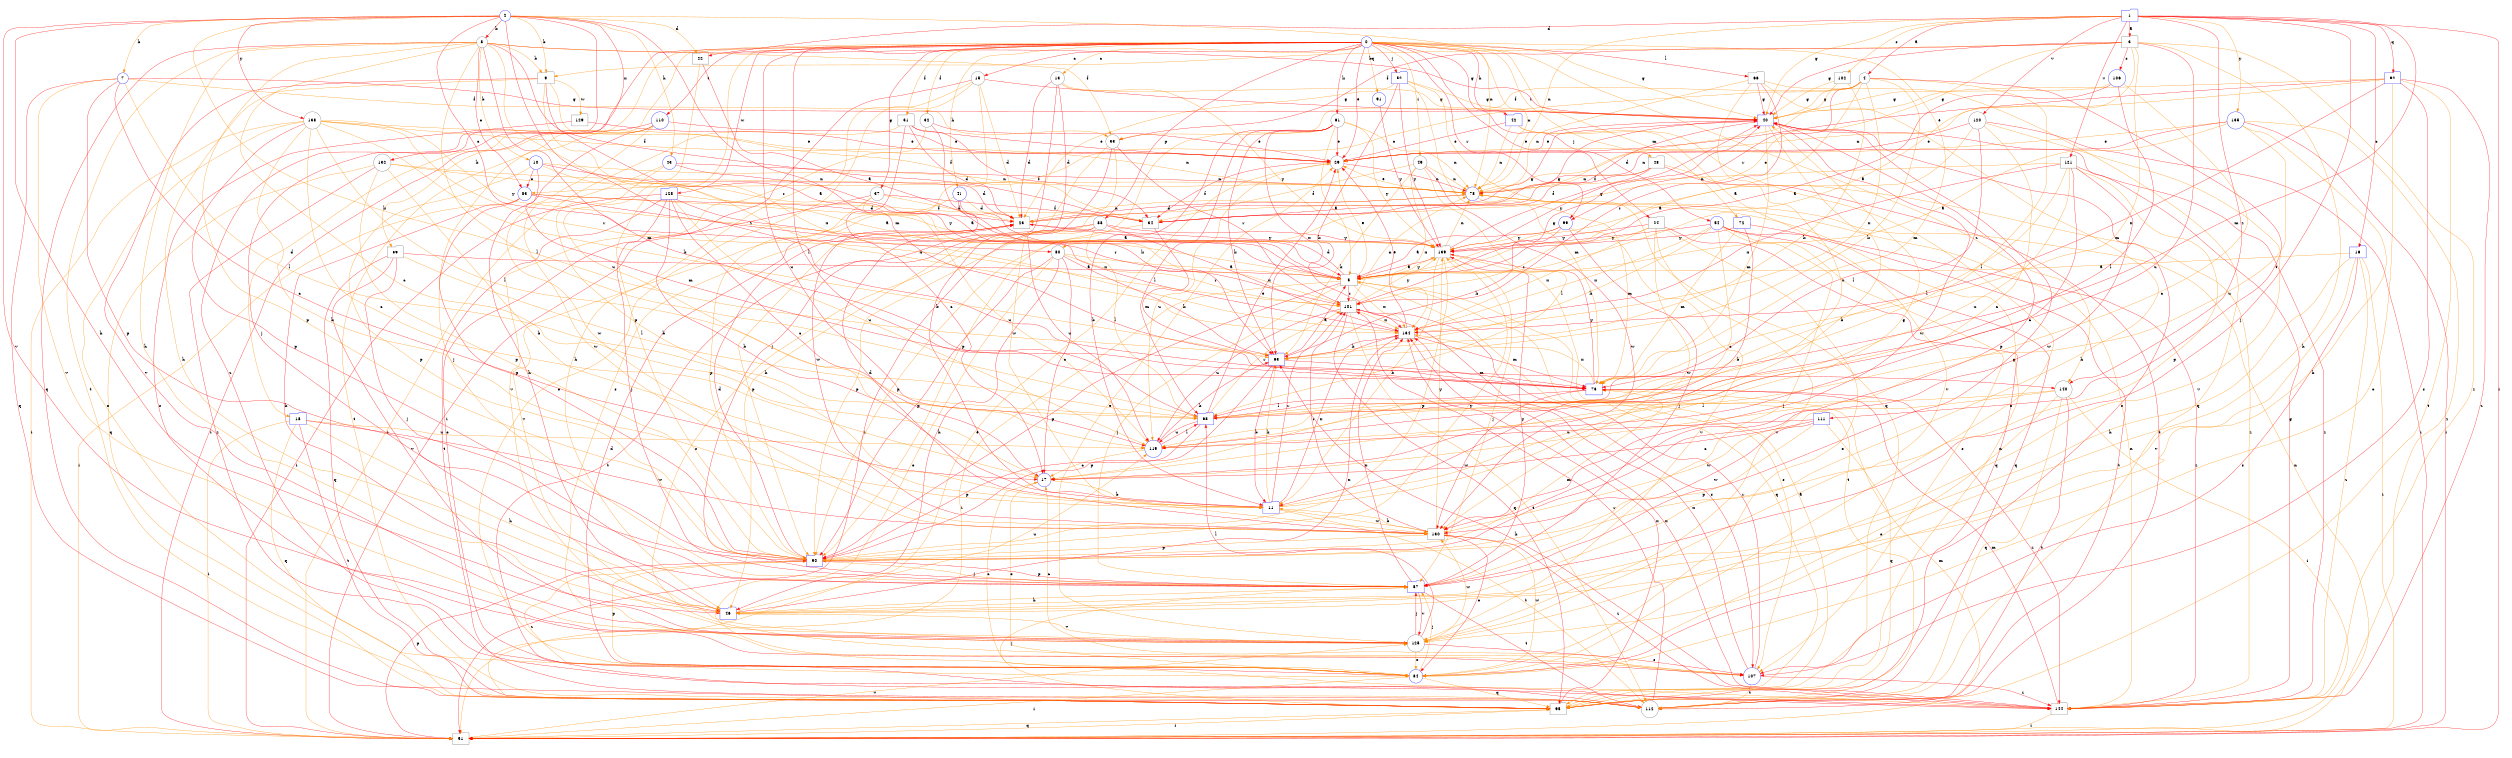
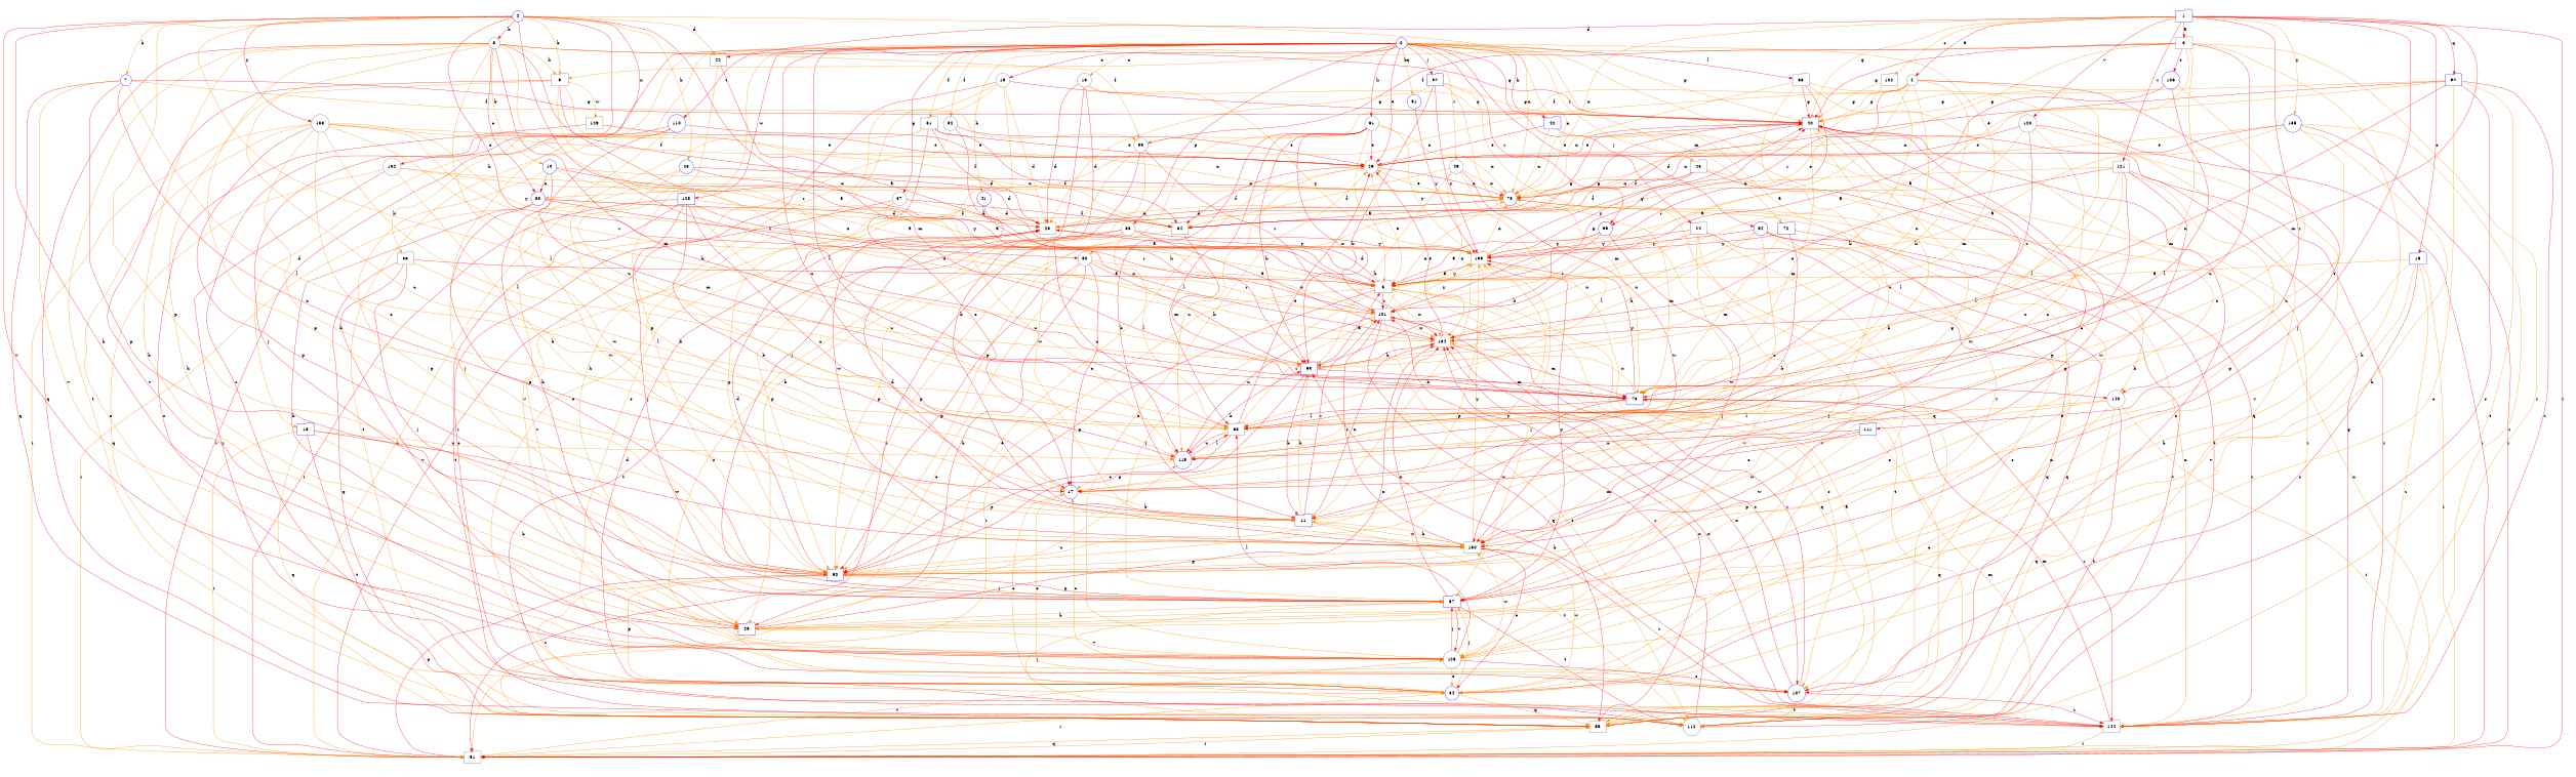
  strict digraph {
    node [color=gray40 shape=folder]
    edge [color=darkorange]
    0 [color=blue shape=circle]
    13 [shape=circle]
    15 [shape=circle]
    18 [color=blue]
    24
    29 [shape=circle]
    31
    32 [shape=circle]
    37 [shape=circle]
    40 [color=blue]
    41 [color=blue shape=circle]
    42 [color=blue]
    48
    49 [shape=circle]
    52 [color=blue]
    54 [color=blue shape=circle]
    57 [color=blue]
    59
    61 [shape=circle]
    66
-   68 [color=blue]
+   68
    72 [color=blue]
    73 [color=blue]
    78 [color=blue shape=circle]
    88 [shape=circle]
    90 [color=blue]
    91 [color=blue shape=circle]
    99 [color=blue shape=circle]
    110 [color=blue shape=circle]
    119 [color=blue shape=circle]
    128 [color=blue]
    140 [shape=circle]
    23
    139
    11 [color=blue]
    51
    46 [color=blue]
    107 [color=blue shape=circle]
    84 [color=blue shape=circle]
    95
    112 [shape=circle]
    130
    125 [shape=circle]
    134
    101
    34
    17 [color=blue shape=circle]
    63 [color=blue]
    5
    144
    1 [color=blue]
    3
    4 [shape=circle]
    16 [color=blue]
    22
    92 [color=blue]
    102
    120 [shape=circle]
    121
    135 [color=blue shape=circle]
    9
    80 [shape=circle]
    33 [shape=circle]
    106 [color=blue shape=circle]
    83 [color=blue shape=circle]
    111 [color=blue]
    2 [color=blue shape=circle]
    7 [color=blue shape=circle]
    8 [shape=circle]
    43 [color=blue shape=circle]
    132 [shape=circle]
    138 [shape=circle]
    10 [color=blue shape=circle]
    129
    0 -> 13 [label=c]
    0 -> 15 [color=red label=c]
    0 -> 18 [label=d]
    0 -> 24 [color=red label=e]
    0 -> 29 [color=red label=e]
    0 -> 31 [label=f]
    0 -> 32 [label=f]
    0 -> 37 [color=red label=g]
    0 -> 40 [label=g]
    0 -> 41 [label=h]
    0 -> 42 [color=red label=h]
    0 -> 48 [label=i]
    0 -> 49 [label=i]
    0 -> 52 [color=red label=j]
    0 -> 54 [color=red label=j]
    0 -> 57 [color=red label=j]
    0 -> 59 [label=k]
    0 -> 61 [color=red label=k]
    0 -> 66 [color=red label=l]
    0 -> 68 [color=red label=l]
    0 -> 72 [label=m]
    0 -> 73 [label=m]
    0 -> 78 [label=n]
    0 -> 88 [color=red label=p]
    0 -> 90 [label=p]
    0 -> 91 [label=q]
    0 -> 99 [color=red label=r]
    0 -> 110 [color=red label=t]
    0 -> 119 [color=red label=u]
    0 -> 128 [color=red label=w]
    0 -> 140 [label=z]
    13 -> 40 [label=g]
    13 -> 57 [color=red label=j]
    13 -> 23 [color=red label=d]
    13 -> 139 [label=y]
    13 -> 11 [color=red label=b]
    15 -> 40 [color=red label=g]
    15 -> 23 [label=d]
    15 -> 51 [color=red label=i]
    15 -> 46 [label=h]
    15 -> 107 [label=s]
    15 -> 84 [label=o]
    18 -> 119 [label=u]
    18 -> 51 [label=i]
    18 -> 46 [label=h]
    18 -> 95 [label=q]
    18 -> 112 [color=red label=t]
    18 -> 130 [color=red label=w]
    24 -> 139 [color=red label=y]
    24 -> 84 [label=o]
    24 -> 95 [color=red label=q]
    24 -> 130 [label=w]
    24 -> 125 [label=v]
    24 -> 134 [label=x]
    24 -> 101 [label=r]
    29 -> 78 [color=red label=n]
    29 -> 119 [label=u]
    29 -> 34 [color=red label=f]
    31 -> 29 [color=red label=e]
    31 -> 23 [color=red label=d]
    31 -> 51 [label=i]
    31 -> 34 [color=red label=f]
    31 -> 17 [color=red label=c]
    32 -> 29 [color=red label=e]
    32 -> 125 [label=v]
    32 -> 63 [color=red label=k]
    37 -> 90 [label=p]
    37 -> 119 [label=u]
    37 -> 23 [label=d]
    37 -> 84 [color=red label=o]
    37 -> 34 [color=red label=f]
    40 -> 29 [color=red label=e]
    40 -> 73 [label=m]
    40 -> 90 [color=red label=p]
    40 -> 11 [label=b]
    40 -> 84 [color=red label=o]
    40 -> 130 [color=red label=w]
    40 -> 34 [color=red label=f]
    41 -> 23 [label=d]
    41 -> 130 [color=red label=w]
    41 -> 125 [label=v]
    41 -> 5 [color=red label=a]
    42 -> 29 [color=red label=e]
    42 -> 78 [label=n]
    42 -> 84 [label=o]
    42 -> 125 [label=v]
    48 -> 78 [label=n]
    48 -> 139 [color=red label=y]
    48 -> 112 [color=red label=t]
    48 -> 34 [color=red label=f]
    48 -> 144 [label=z]
    49 -> 68 [label=l]
    49 -> 78 [label=n]
    49 -> 130 [color=red label=w]
    49 -> 134 [label=x]
    49 -> 34 [label=f]
    49 -> 63 [label=k]
    52 -> 40 [label=g]
    52 -> 73 [label=m]
    52 -> 23 [label=d]
    52 -> 139 [color=red label=y]
    52 -> 95 [label=q]
    52 -> 63 [color=red label=k]
    54 -> 57 [label=j]
    54 -> 139 [color=red label=y]
    54 -> 107 [label=s]
    54 -> 95 [color=red label=q]
    54 -> 134 [label=x]
    54 -> 17 [label=c]
    54 -> 63 [label=k]
    54 -> 144 [color=red label=z]
    57 -> 40 [color=red label=g]
    57 -> 90 [color=red label=p]
    57 -> 139 [color=red label=y]
    57 -> 46 [label=h]
    57 -> 112 [color=red label=t]
    57 -> 125 [color=red label=v]
    57 -> 134 [color=red label=x]
    59 -> 57 [color=red label=j]
    59 -> 68 [label=l]
    59 -> 95 [color=red label=q]
    59 -> 125 [color=red label=v]
    59 -> 5 [color=red label=a]
    61 -> 29 [color=red label=e]
    61 -> 68 [color=red label=l]
    61 -> 78 [label=n]
    61 -> 90 [label=p]
    61 -> 139 [label=y]
    61 -> 11 [color=red label=b]
    61 -> 134 [color=red label=x]
    61 -> 63 [color=red label=k]
    61 -> 5 [label=a]
    66 -> 40 [color=red label=g]
    66 -> 78 [label=n]
    66 -> 119 [label=u]
    66 -> 46 [label=h]
    66 -> 95 [label=q]
    66 -> 101 [color=red label=r]
    68 -> 29 [color=red label=e]
    68 -> 90 [color=red label=p]
    68 -> 119 [color=red label=u]
    68 -> 101 [label=r]
    72 -> 73 [label=m]
    72 -> 139 [color=red label=y]
    72 -> 11 [color=red label=b]
    72 -> 112 [color=red label=t]
    73 -> 68 [color=red label=l]
    73 -> 139 [color=red label=y]
    73 -> 130 [color=red label=w]
    73 -> 134 [label=x]
    73 -> 144 [color=red label=z]
    78 -> 29 [label=e]
    78 -> 73 [label=m]
    78 -> 23 [color=red label=d]
    88 -> 68 [label=l]
    88 -> 90 [label=p]
    88 -> 119 [color=red label=u]
    88 -> 139 [color=red label=y]
    88 -> 107 [label=s]
    88 -> 112 [color=red label=t]
    88 -> 134 [color=red label=x]
    90 -> 57 [label=j]
    90 -> 73 [label=m]
    90 -> 23 [color=red label=d]
    90 -> 139 [label=y]
    90 -> 144 [label=z]
    91 -> 139 [color=red label=y]
    99 -> 57 [color=red label=j]
    99 -> 139 [label=y]
    99 -> 125 [label=v]
    99 -> 63 [color=red label=k]
    99 -> 5 [color=red label=a]
    110 -> 29 [color=red label=e]
    110 -> 57 [label=j]
    110 -> 51 [color=red label=i]
    110 -> 46 [color=red label=h]
    110 -> 112 [label=t]
    110 -> 130 [label=w]
    119 -> 68 [color=red label=l]
    119 -> 17 [label=c]
    119 -> 63 [color=red label=k]
    128 -> 57 [color=red label=j]
    128 -> 119 [label=u]
    128 -> 11 [color=red label=b]
    128 -> 51 [color=red label=i]
    128 -> 112 [color=red label=t]
    128 -> 134 [color=red label=x]
    128 -> 34 [label=f]
    128 -> 17 [color=red label=c]
    140 -> 68 [label=l]
    140 -> 51 [label=i]
    140 -> 84 [label=o]
    140 -> 95 [label=q]
    140 -> 112 [color=red label=t]
    140 -> 130 [label=w]
    23 -> 40 [color=red label=g]
    23 -> 78 [label=n]
    23 -> 90 [label=p]
    23 -> 139 [color=red label=y]
    139 -> 40 [color=red label=g]
    139 -> 57 [label=j]
    139 -> 78 [label=n]
    139 -> 90 [label=p]
    139 -> 11 [label=b]
    139 -> 112 [label=t]
    139 -> 5 [color=red label=a]
    11 -> 40 [label=g]
    11 -> 112 [label=t]
    11 -> 130 [label=w]
    11 -> 134 [color=red label=x]
    11 -> 101 [color=red label=r]
    11 -> 63 [label=k]
    51 -> 73 [label=m]
    51 -> 78 [label=n]
    51 -> 90 [color=red label=p]
    51 -> 95 [label=q]
    51 -> 125 [label=v]
    46 -> 119 [label=u]
    46 -> 125 [label=v]
    46 -> 134 [color=red label=x]
    107 -> 112 [label=t]
    107 -> 134 [color=red label=x]
    107 -> 101 [color=red label=r]
    107 -> 17 [label=c]
    107 -> 144 [color=red label=z]
    84 -> 57 [label=j]
    84 -> 90 [label=p]
    84 -> 23 [color=red label=d]
    84 -> 51 [label=i]
    84 -> 95 [label=q]
    84 -> 130 [label=w]
    84 -> 17 [label=c]
    95 -> 29 [label=e]
    95 -> 57 [label=j]
    95 -> 78 [label=n]
    95 -> 51 [label=i]
    95 -> 134 [color=red label=x]
    95 -> 5 [label=a]
    112 -> 101 [color=red label=r]
    130 -> 90 [label=p]
    130 -> 23 [color=red label=d]
    130 -> 139 [label=y]
    130 -> 11 [label=b]
    130 -> 84 [color=red label=o]
    130 -> 101 [color=red label=r]
    130 -> 144 [color=red label=z]
    125 -> 29 [label=e]
    125 -> 57 [color=red label=j]
    125 -> 68 [color=red label=l]
    125 -> 107 [color=red label=s]
    125 -> 84 [label=o]
    125 -> 130 [label=w]
    134 -> 29 [color=red label=e]
    134 -> 73 [color=red label=m]
    134 -> 63 [color=red label=k]
    101 -> 40 [color=red label=g]
    101 -> 78 [label=n]
    101 -> 119 [color=red label=u]
    101 -> 139 [label=y]
    101 -> 107 [color=red label=s]
    101 -> 95 [color=red label=q]
    101 -> 112 [label=t]
    101 -> 134 [label=x]
    34 -> 40 [color=red label=g]
    34 -> 73 [color=red label=m]
    34 -> 90 [label=p]
    17 -> 11 [label=b]
    17 -> 84 [label=o]
    63 -> 73 [color=red label=m]
    63 -> 90 [color=red label=p]
    63 -> 11 [color=red label=b]
    63 -> 5 [color=red label=a]
    5 -> 29 [label=e]
    5 -> 57 [label=j]
    5 -> 90 [color=red label=p]
    5 -> 23 [color=red label=d]
    5 -> 139 [label=y]
    5 -> 51 [label=i]
    5 -> 107 [label=s]
    5 -> 95 [label=q]
    5 -> 134 [label=x]
    5 -> 101 [color=red label=r]
    144 -> 40 [color=red label=g]
    144 -> 73 [color=red label=m]
    144 -> 78 [label=n]
    144 -> 51 [label=i]
    144 -> 134 [color=red label=x]
    144 -> 63 [color=red label=k]
    1 -> 40 [label=g]
    1 -> 57 [color=red label=j]
    1 -> 73 [color=red label=m]
    1 -> 78 [label=n]
    1 -> 140 [color=red label=z]
    1 -> 51 [color=red label=i]
    1 -> 3 [color=red label=a]
    1 -> 4 [color=red label=a]
    1 -> 16 [color=red label=c]
    1 -> 22 [color=red label=d]
    1 -> 92 [color=red label=q]
    1 -> 102 [label=s]
    1 -> 120 [color=red label=v]
    1 -> 121 [color=red label=v]
    1 -> 135 [label=y]
    3 -> 40 [color=red label=g]
    3 -> 73 [label=m]
    3 -> 119 [color=red label=u]
    3 -> 46 [label=h]
    3 -> 5 [label=a]
    3 -> 144 [label=z]
    3 -> 9 [label=b]
    3 -> 80 [label=o]
    3 -> 33 [color=red label=f]
    3 -> 106 [color=red label=s]
    4 -> 40 [label=g]
    4 -> 68 [label=l]
    4 -> 99 [color=red label=r]
    4 -> 134 [label=x]
    4 -> 63 [label=k]
    4 -> 5 [label=a]
    4 -> 33 [label=f]
    4 -> 83 [label=o]
    4 -> 111 [color=red label=t]
    16 -> 51 [label=i]
    16 -> 46 [label=h]
    16 -> 107 [color=red label=s]
    16 -> 125 [label=v]
    16 -> 5 [label=a]
    16 -> 144 [label=z]
    22 -> 119 [label=u]
    22 -> 5 [color=red label=a]
    92 -> 29 [color=red label=e]
    92 -> 40 [label=g]
    92 -> 78 [label=n]
    92 -> 107 [color=red label=s]
    92 -> 84 [label=o]
    92 -> 112 [label=t]
    92 -> 134 [color=red label=x]
    92 -> 144 [color=red label=z]
    102 -> 40 [label=g]
    102 -> 23 [label=d]
    102 -> 63 [label=k]
    120 -> 29 [color=red label=e]
    120 -> 68 [color=red label=l]
    120 -> 51 [color=red label=i]
    120 -> 125 [label=v]
    120 -> 17 [label=c]
    120 -> 5 [label=a]
    121 -> 68 [label=l]
    121 -> 78 [label=n]
    121 -> 90 [label=p]
    121 -> 119 [label=u]
    121 -> 130 [color=red label=w]
    121 -> 134 [color=red label=x]
    121 -> 17 [color=red label=c]
    121 -> 144 [color=red label=z]
    135 -> 29 [label=e]
    135 -> 78 [color=red label=n]
    135 -> 119 [label=u]
    135 -> 51 [color=red label=i]
    135 -> 46 [label=h]
    135 -> 5 [label=a]
    135 -> 144 [label=z]
    9 -> 46 [label=h]
    9 -> 125 [color=red label=v]
    9 -> 134 [label=x]
    9 -> 34 [label=f]
    9 -> 5 [color=red label=a]
    9 -> 129 [label=w]
    80 -> 90 [color=red label=p]
    80 -> 46 [color=red label=h]
    80 -> 84 [label=o]
    80 -> 101 [label=r]
    80 -> 17 [color=red label=c]
    80 -> 63 [color=red label=k]
    80 -> 5 [label=a]
    33 -> 51 [color=red label=i]
    33 -> 46 [label=h]
    33 -> 130 [label=w]
    33 -> 101 [color=red label=r]
    106 -> 40 [label=g]
    106 -> 68 [color=red label=l]
    106 -> 17 [label=c]
    106 -> 5 [color=red label=a]
    83 -> 90 [color=red label=p]
    83 -> 23 [color=red label=d]
    83 -> 139 [label=y]
    83 -> 51 [label=i]
    83 -> 46 [color=red label=h]
    83 -> 101 [color=red label=r]
    111 -> 90 [label=p]
    111 -> 119 [color=red label=u]
    111 -> 95 [label=q]
    111 -> 130 [color=red label=w]
    111 -> 17 [color=red label=c]
    2 -> 73 [color=red label=m]
    2 -> 78 [label=n]
    2 -> 140 [color=red label=z]
    2 -> 46 [color=red label=h]
    2 -> 125 [color=red label=v]
    2 -> 63 [label=k]
    2 -> 144 [color=red label=z]
    2 -> 22 [label=d]
    2 -> 9 [label=b]
    2 -> 80 [color=red label=o]
    2 -> 7 [label=b]
    2 -> 8 [color=red label=b]
    2 -> 43 [label=h]
    2 -> 132 [color=red label=x]
    2 -> 138 [color=red label=y]
    7 -> 40 [color=red label=g]
    7 -> 68 [label=l]
    7 -> 90 [color=red label=p]
    7 -> 95 [color=red label=q]
    7 -> 125 [label=v]
    7 -> 17 [color=red label=c]
    7 -> 33 [label=f]
    8 -> 40 [color=red label=g]
    8 -> 68 [label=l]
    8 -> 73 [color=red label=m]
    8 -> 90 [label=p]
    8 -> 46 [label=h]
    8 -> 95 [color=red label=q]
    8 -> 112 [label=t]
    8 -> 101 [label=r]
    8 -> 34 [color=red label=f]
    8 -> 17 [label=c]
    8 -> 9 [label=b]
    8 -> 33 [label=f]
    8 -> 83 [color=red label=o]
    8 -> 10 [label=b]
    43 -> 78 [color=red label=n]
    43 -> 11 [label=b]
    43 -> 130 [label=w]
    43 -> 5 [color=red label=a]
    132 -> 78 [label=n]
-   132 -> 90 [label=p]
+   2 -> 90 [label=p]
    132 -> 11 [label=b]
    132 -> 95 [label=q]
    132 -> 5 [label=a]
    132 -> 144 [color=red label=z]
    138 -> 29 [label=e]
    138 -> 68 [label=l]
    138 -> 78 [label=n]
    138 -> 90 [color=red label=p]
    138 -> 139 [label=y]
    138 -> 11 [label=b]
    138 -> 51 [label=i]
    138 -> 84 [label=o]
    138 -> 101 [label=r]
    138 -> 17 [label=c]
    138 -> 63 [label=k]
    10 -> 73 [color=red label=m]
    10 -> 78 [label=n]
    10 -> 90 [label=p]
    10 -> 23 [color=red label=d]
    10 -> 134 [label=x]
    10 -> 83 [color=red label=o]
    129 -> 29 [color=red label=e]
    129 -> 107 [color=red label=s]
  }
